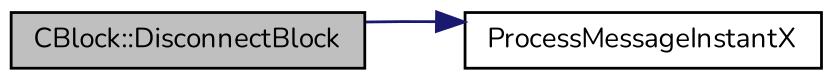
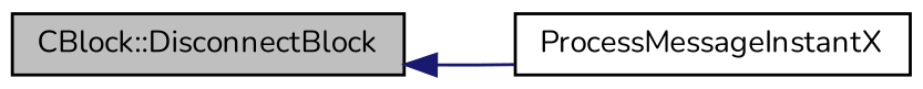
  digraph {
    rankdir=LR
    fontname=Nunito
    node [color=black fontname=Nunito fontsize=10 shape=record style=filled]
    n1 [fillcolor=grey75 fontcolor=black height=0.2 label="CBlock::DisconnectBlock" width=0.4]
    n2 [fillcolor=white height=0.2 label=ProcessMessageInstantX width=0.4]
-   n2 -> n1 [color=midnightblue dir=back fontname=Nunito fontsize=10 labelfontname=Helvetica labelfontsize=10 style=solid]
+   n1 -> n2 [color=midnightblue dir=back fontname=Nunito fontsize=10 labelfontname=Helvetica labelfontsize=10 style=solid]
  }
